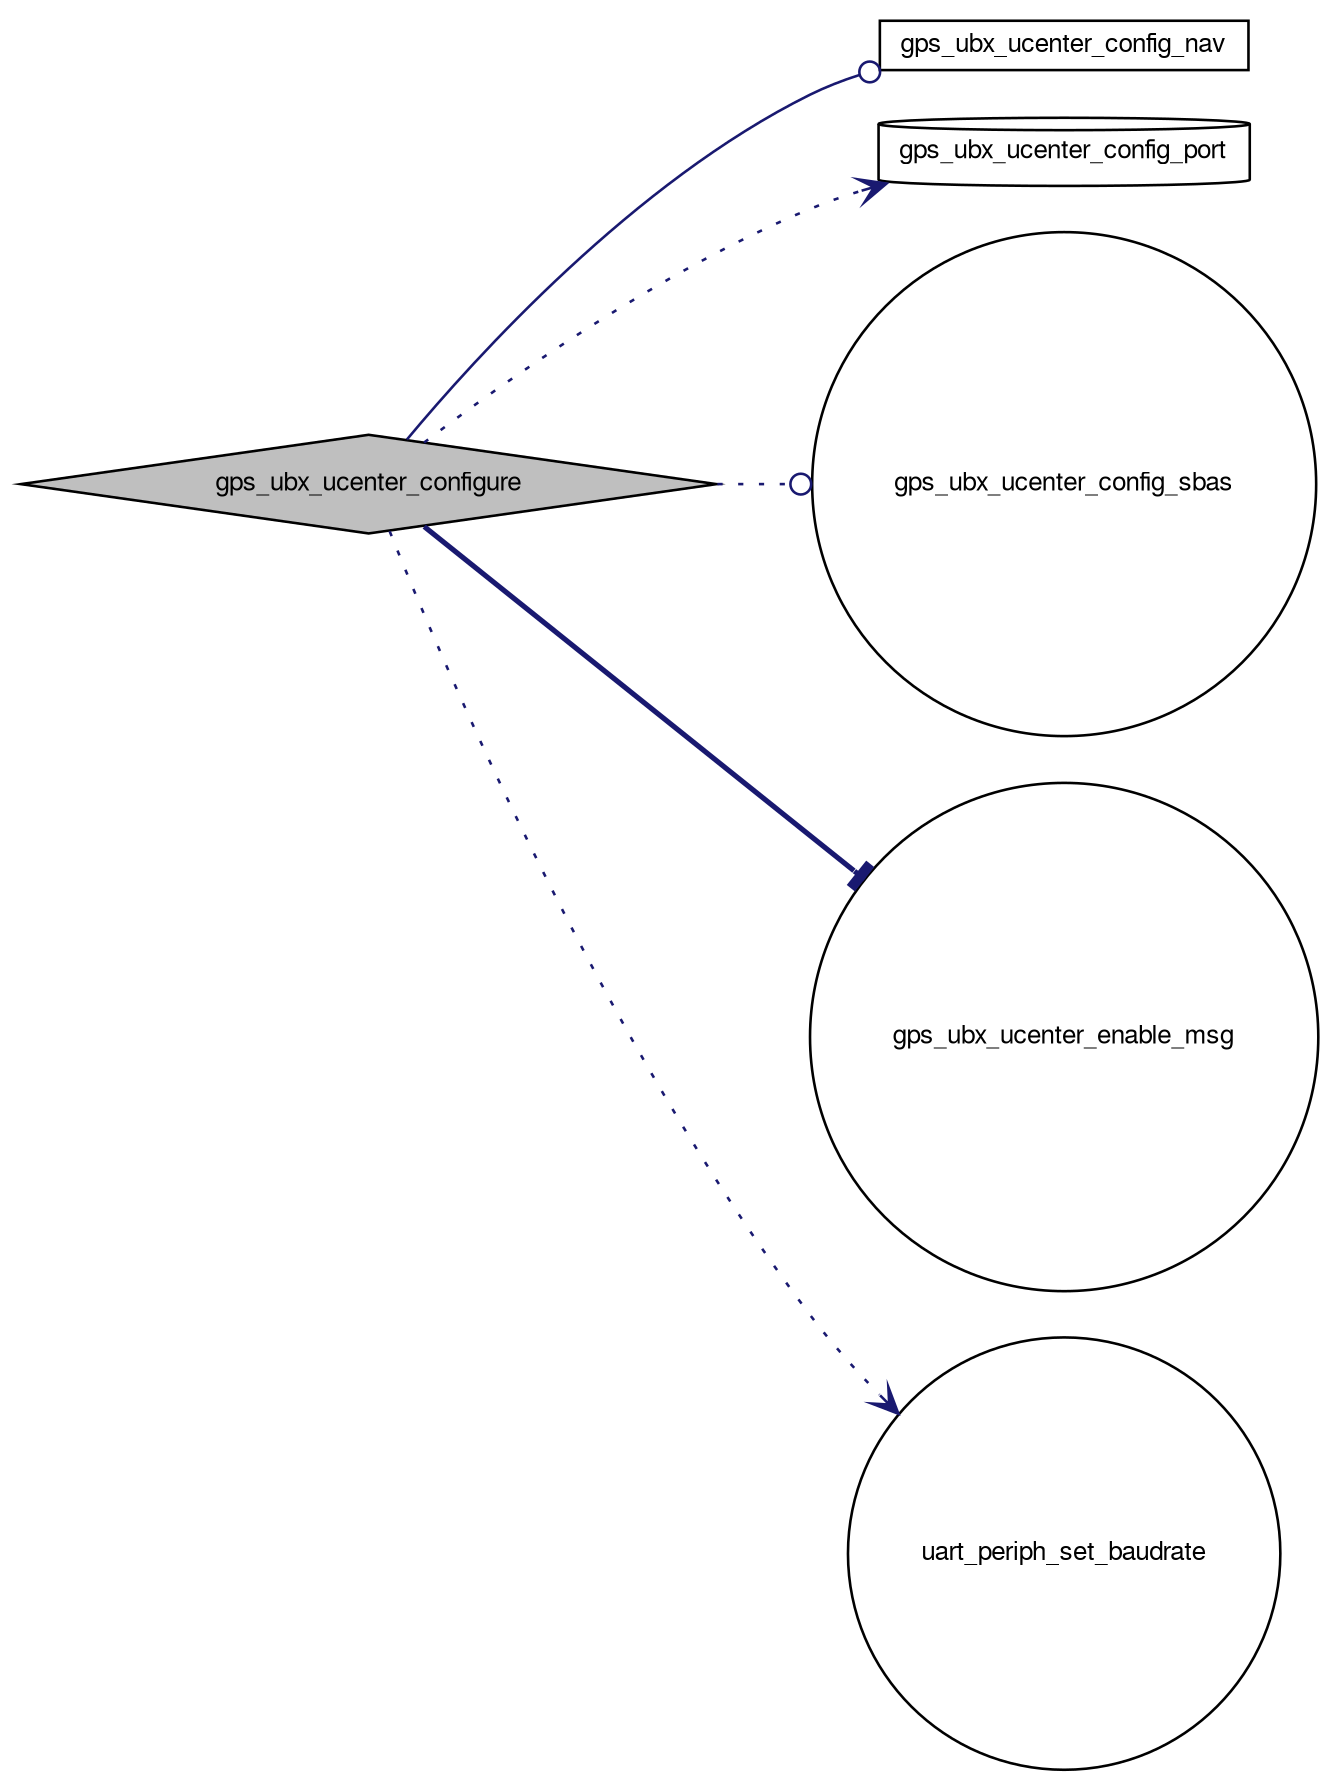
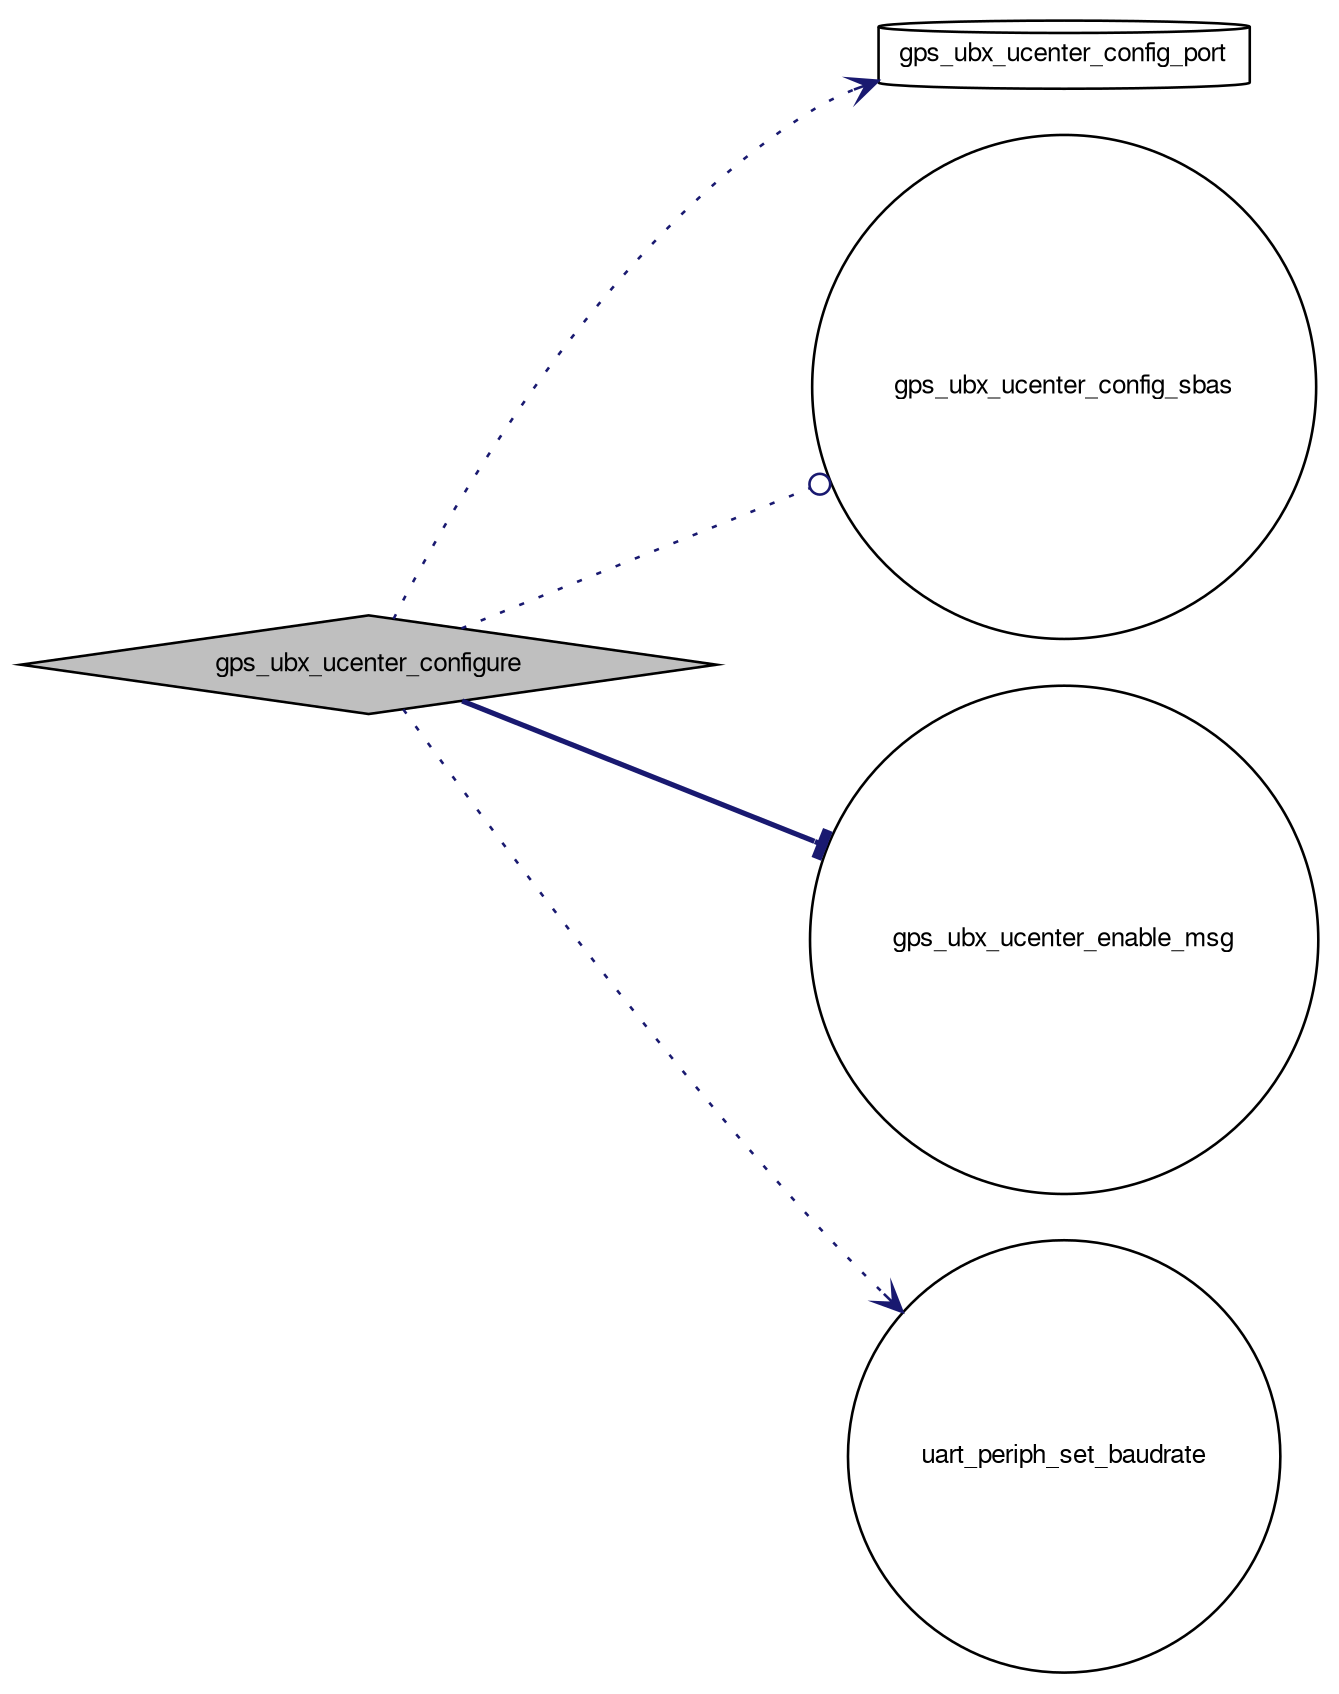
  digraph {
    rankdir=LR
    node [color=black fillcolor=white fontname=FreeSans fontsize=10 shape=circle style=filled]
    edge [arrowhead=odot color=midnightblue fontname=FreeSans fontsize=10 labelfontname=FreeSans labelfontsize=10 style=dotted]
    n1 [fillcolor=grey75 fontcolor=black height=0.2 label=gps_ubx_ucenter_configure shape=diamond width=0.4]
-   n2 [height=0.2 label=gps_ubx_ucenter_config_nav shape=box width=0.4]
    n3 [height=0.2 label=gps_ubx_ucenter_config_port shape=cylinder width=0.4]
    n4 [height=0.2 label=gps_ubx_ucenter_config_sbas width=0.4]
    n5 [height=0.2 label=gps_ubx_ucenter_enable_msg width=0.4]
    n6 [height=0.2 label=uart_periph_set_baudrate width=0.4]
-   n1 -> n2 [style=solid]
    n1 -> n3 [arrowhead=vee]
    n1 -> n4
    n1 -> n5 [arrowhead=tee style=bold]
    n1 -> n6 [arrowhead=vee]
  }
